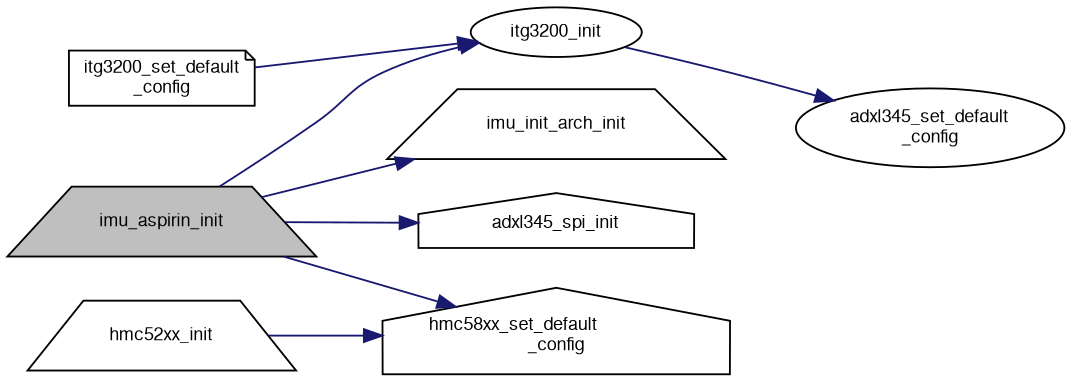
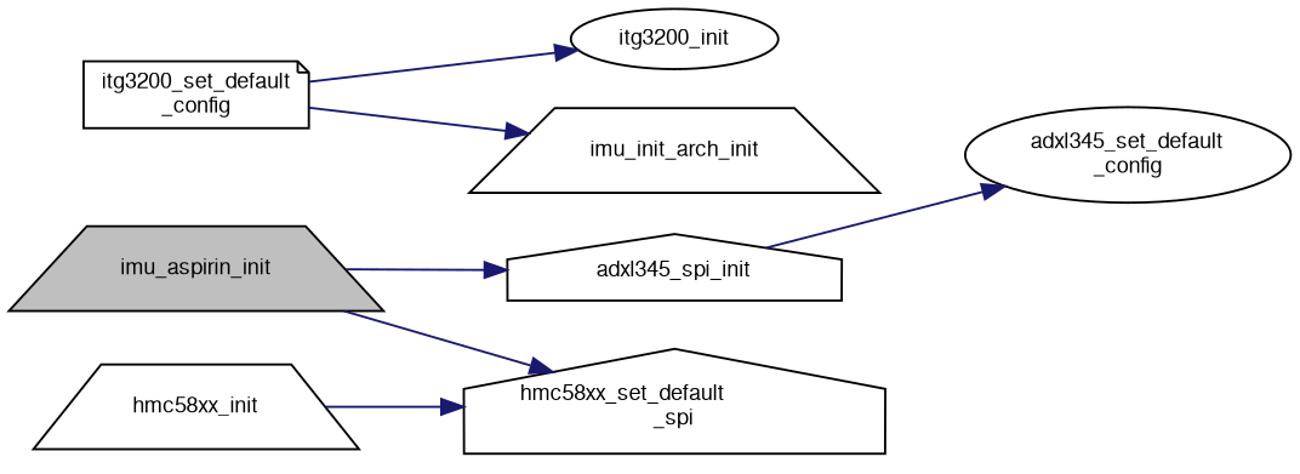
  digraph {
    rankdir=LR
    node [color=black fillcolor=white fontname=FreeSans fontsize=10 shape=trapezium style=filled]
    edge [color=midnightblue fontname=FreeSans fontsize=10 labelfontname=FreeSans labelfontsize=10 style=solid]
    n1 [fillcolor=grey75 fontcolor=black height=0.2 label=imu_aspirin_init width=0.4]
    n2 [height=0.2 label=adxl345_spi_init shape=house width=0.4]
    n3 [height=0.2 label=imu_init_arch_init width=0.4]
    n4 [height=0.2 label=itg3200_init shape=ellipse width=0.4]
-   n5 [height=0.2 label="hmc58xx_set_default\l_config" shape=house width=0.4]
+   n5 [height=0.2 label="hmc58xx_set_default\l_spi" shape=house width=0.4]
    n6 [height=0.2 label="adxl345_set_default\l_config" shape=ellipse width=0.4]
-   n7 [height=0.2 label=hmc52xx_init width=0.4]
+   n7 [height=0.2 label=hmc58xx_init width=0.4]
    n8 [height=0.2 label="itg3200_set_default\l_config" shape=note width=0.4]
    n1 -> n2
-   n1 -> n3
-   n1 -> n4
+   n8 -> n3
    n1 -> n5
-   n4 -> n6
+   n2 -> n6
    n7 -> n5
    n8 -> n4
  }
